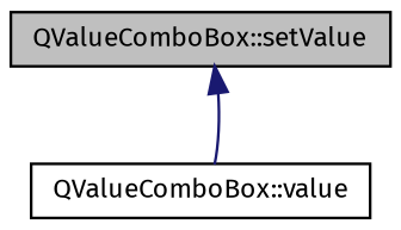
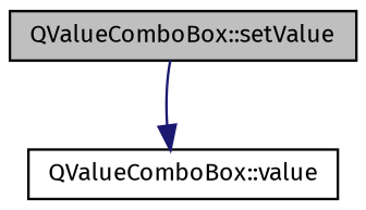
  digraph {
    rankdir=TB
    fontname="Fira Sans"
    node [color=black fontname="Fira Sans" fontsize=10 shape=record style=filled]
    n1 [fillcolor=grey75 fontcolor=black height=0.2 label="QValueComboBox::setValue" width=0.4]
    n2 [fillcolor=white height=0.2 label="QValueComboBox::value" width=0.4]
-   n2 -> n1 [color=midnightblue fontname="Fira Sans" fontsize=10 labelfontname=Helvetica labelfontsize=10 style=solid]
+   n1 -> n2 [color=midnightblue fontname="Fira Sans" fontsize=10 labelfontname=Helvetica labelfontsize=10 style=solid]
  }
